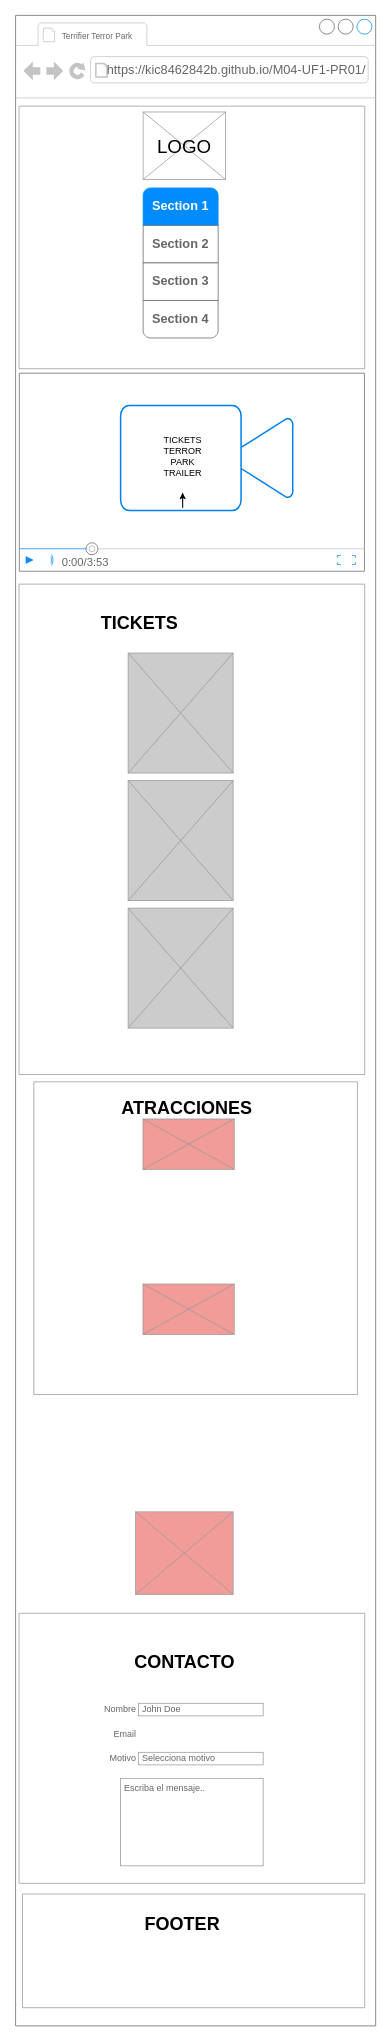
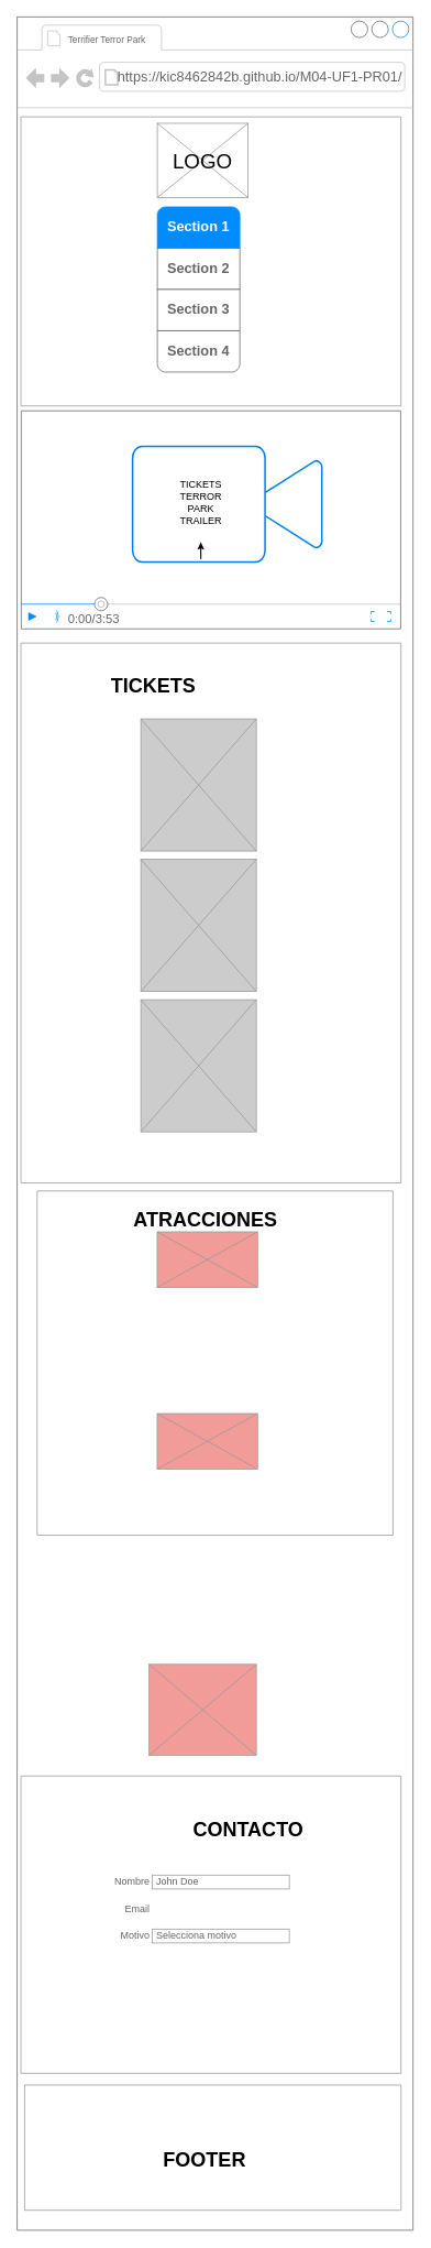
  <mxCell id="0" />
  <mxCell id="1" parent="0" />
  <mxCell id="2" value="" style="strokeWidth=1;shadow=0;dashed=0;align=center;html=1;shape=mxgraph.mockup.containers.browserWindow;rSize=0;strokeColor=#666666;strokeColor2=#008cff;strokeColor3=#c4c4c4;mainText=,;recursiveResize=0;gradientColor=default;fillColor=default;" parent="1" vertex="1"><mxGeometry x="20" y="20" width="480" height="2680" as="geometry" /></mxCell>
  <mxCell id="3" value="&lt;font style=&quot;font-size: 11px;&quot;&gt;Terrifier Terror Park&lt;/font&gt;" style="strokeWidth=1;shadow=0;dashed=0;align=center;html=1;shape=mxgraph.mockup.containers.anchor;fontSize=17;fontColor=#666666;align=left;whiteSpace=wrap;spacingBottom=-12;" parent="2" vertex="1"><mxGeometry x="60" y="12" width="100" height="18" as="geometry" /></mxCell>
  <mxCell id="4" value="https://kic8462842b.github.io/M04-UF1-PR01/" style="strokeWidth=1;shadow=0;dashed=0;align=center;html=1;shape=mxgraph.mockup.containers.anchor;rSize=0;fontSize=17;fontColor=#666666;align=left;" parent="2" vertex="1"><mxGeometry x="120" y="60" width="340" height="26" as="geometry" /></mxCell>
  <mxCell id="5" value="" style="strokeWidth=1;shadow=0;dashed=0;align=center;html=1;shape=mxgraph.mockup.forms.anchor;align=right;spacingRight=2;fontColor=#666666;" parent="2" vertex="1"><mxGeometry x="230" y="495" width="50" height="18" as="geometry" /></mxCell>
  <mxCell id="6" value="" style="strokeWidth=1;shadow=0;dashed=0;align=center;html=1;shape=mxgraph.mockup.forms.anchor;align=right;spacingRight=2;fontColor=#666666;" parent="2" vertex="1"><mxGeometry x="230" y="530" width="50" height="18" as="geometry" /></mxCell>
  <mxCell id="7" value="" style="strokeWidth=1;shadow=0;dashed=0;align=center;html=1;shape=mxgraph.mockup.forms.anchor;align=right;spacingRight=2;fontColor=#666666;" parent="2" vertex="1"><mxGeometry x="230" y="565" width="50" height="18" as="geometry" /></mxCell>
  <mxCell id="8" value="" style="strokeWidth=1;shadow=0;dashed=0;align=center;html=1;shape=mxgraph.mockup.forms.anchor;align=right;spacingRight=2;fontColor=#666666;" parent="2" vertex="1"><mxGeometry x="230" y="600" width="50" height="18" as="geometry" /></mxCell>
  <mxCell id="9" value="" style="verticalLabelPosition=bottom;shadow=0;dashed=0;align=center;html=1;verticalAlign=top;strokeWidth=1;shape=mxgraph.mockup.containers.videoPlayer;strokeColor=#666666;strokeColor2=#008cff;strokeColor3=#c4c4c4;textColor=#666666;fillColor2=#008cff;barHeight=30;barPos=20;" parent="2" vertex="1"><mxGeometry x="5" y="477" width="460" height="264" as="geometry" /></mxCell>
  <mxCell id="10" value="" style="group" parent="2" vertex="1" connectable="0"><mxGeometry y="96" width="470" height="400" as="geometry" /></mxCell>
  <mxCell id="11" value="" style="group" parent="10" vertex="1" connectable="0"><mxGeometry width="470" height="400" as="geometry" /></mxCell>
  <mxCell id="12" value="" style="verticalLabelPosition=bottom;shadow=0;dashed=0;align=center;html=1;verticalAlign=top;strokeWidth=1;shape=mxgraph.mockup.markup.line;strokeColor=#999999;" parent="11" vertex="1"><mxGeometry x="4.608" width="460.784" height="50" as="geometry" /></mxCell>
  <mxCell id="13" value="" style="verticalLabelPosition=bottom;shadow=0;dashed=0;align=center;html=1;verticalAlign=top;strokeWidth=1;shape=mxgraph.mockup.markup.line;strokeColor=#999999;direction=north;" parent="11" vertex="1"><mxGeometry y="25" width="9.216" height="350" as="geometry" /></mxCell>
  <mxCell id="14" value="" style="verticalLabelPosition=bottom;shadow=0;dashed=0;align=center;html=1;verticalAlign=top;strokeWidth=1;shape=mxgraph.mockup.markup.line;strokeColor=#999999;" parent="11" vertex="1"><mxGeometry x="4.608" y="350" width="460.784" height="50" as="geometry" /></mxCell>
  <mxCell id="15" value="" style="verticalLabelPosition=bottom;shadow=0;dashed=0;align=center;html=1;verticalAlign=top;strokeWidth=1;shape=mxgraph.mockup.markup.line;strokeColor=#999999;direction=north;" parent="11" vertex="1"><mxGeometry x="460.784" y="25" width="9.216" height="350" as="geometry" /></mxCell>
  <mxCell id="16" value="" style="verticalLabelPosition=bottom;shadow=0;dashed=0;align=center;html=1;verticalAlign=top;strokeWidth=1;shape=mxgraph.mockup.graphics.simpleIcon;strokeColor=#999999;movable=1;resizable=1;rotatable=1;deletable=1;editable=1;locked=0;connectable=1;" parent="11" vertex="1"><mxGeometry x="170" y="32.78" width="110" height="90" as="geometry" /></mxCell>
  <mxCell id="17" value="&lt;font style=&quot;font-size: 25px;&quot;&gt;LOGO&lt;/font&gt;" style="text;html=1;align=center;verticalAlign=middle;whiteSpace=wrap;rounded=0;movable=1;resizable=1;rotatable=1;deletable=1;editable=1;locked=0;connectable=1;" parent="11" vertex="1"><mxGeometry x="180" y="44.444" width="90" height="66.667" as="geometry" /></mxCell>
  <mxCell id="18" value="TICKETS" style="text;strokeColor=none;fillColor=none;html=1;fontSize=24;fontStyle=1;verticalAlign=middle;align=center;" parent="2" vertex="1"><mxGeometry x="115" y="790" width="100" height="40" as="geometry" /></mxCell>
  <mxCell id="19" value="" style="verticalLabelPosition=bottom;shadow=0;dashed=0;align=center;html=1;verticalAlign=top;strokeWidth=1;shape=mxgraph.mockup.graphics.simpleIcon;strokeColor=#999999;fillColor=#CCCCCC;" parent="2" vertex="1"><mxGeometry x="150" y="850" width="140" height="160" as="geometry" /></mxCell>
  <mxCell id="20" value="" style="group" parent="2" vertex="1" connectable="0"><mxGeometry x="20" y="1410" width="440" height="440" as="geometry" /></mxCell>
  <mxCell id="21" value="" style="verticalLabelPosition=bottom;shadow=0;dashed=0;align=center;html=1;verticalAlign=top;strokeWidth=1;shape=mxgraph.mockup.markup.line;strokeColor=#999999;" parent="20" vertex="1"><mxGeometry x="4.314" width="431.373" height="23.158" as="geometry" /></mxCell>
  <mxCell id="22" value="" style="verticalLabelPosition=bottom;shadow=0;dashed=0;align=center;html=1;verticalAlign=top;strokeWidth=1;shape=mxgraph.mockup.markup.line;strokeColor=#999999;" parent="20" vertex="1"><mxGeometry x="4.314" y="416.842" width="431.373" height="23.158" as="geometry" /></mxCell>
  <mxCell id="23" value="" style="verticalLabelPosition=bottom;shadow=0;dashed=0;align=center;html=1;verticalAlign=top;strokeWidth=1;shape=mxgraph.mockup.markup.line;strokeColor=#999999;direction=north;" parent="20" vertex="1"><mxGeometry x="431.373" y="11.579" width="8.627" height="416.842" as="geometry" /></mxCell>
  <mxCell id="24" value="" style="verticalLabelPosition=bottom;shadow=0;dashed=0;align=center;html=1;verticalAlign=top;strokeWidth=1;shape=mxgraph.mockup.markup.line;strokeColor=#999999;direction=north;" parent="20" vertex="1"><mxGeometry y="11.579" width="8.627" height="416.842" as="geometry" /></mxCell>
  <mxCell id="25" value="ATRACCIONES" style="text;strokeColor=none;fillColor=none;html=1;fontSize=24;fontStyle=1;verticalAlign=middle;align=center;" parent="20" vertex="1"><mxGeometry x="149.789" y="18.333" width="116.471" height="57.895" as="geometry" /></mxCell>
  <mxCell id="26" value="" style="verticalLabelPosition=bottom;shadow=0;dashed=0;align=center;html=1;verticalAlign=top;strokeWidth=1;shape=mxgraph.mockup.graphics.simpleIcon;strokeColor=#999999;fillColor=#F19C99;" parent="20" vertex="1"><mxGeometry x="149.787" y="61.111" width="121.702" height="67.222" as="geometry" /></mxCell>
  <mxCell id="27" value="" style="verticalLabelPosition=bottom;shadow=0;dashed=0;align=center;html=1;verticalAlign=top;strokeWidth=1;shape=mxgraph.mockup.graphics.simpleIcon;strokeColor=#999999;fillColor=#F19C99;" parent="20" vertex="1"><mxGeometry x="149.787" y="281.111" width="121.702" height="67.222" as="geometry" /></mxCell>
  <mxCell id="28" value="" style="group" parent="2" vertex="1" connectable="0"><mxGeometry y="2120" width="470" height="380" as="geometry" /></mxCell>
  <mxCell id="29" value="" style="verticalLabelPosition=bottom;shadow=0;dashed=0;align=center;html=1;verticalAlign=top;strokeWidth=1;shape=mxgraph.mockup.markup.line;strokeColor=#999999;" parent="28" vertex="1"><mxGeometry x="4.608" width="460.784" height="20" as="geometry" /></mxCell>
  <mxCell id="30" value="" style="verticalLabelPosition=bottom;shadow=0;dashed=0;align=center;html=1;verticalAlign=top;strokeWidth=1;shape=mxgraph.mockup.markup.line;strokeColor=#999999;" parent="28" vertex="1"><mxGeometry x="4.608" y="360" width="460.784" height="20" as="geometry" /></mxCell>
  <mxCell id="31" value="" style="verticalLabelPosition=bottom;shadow=0;dashed=0;align=center;html=1;verticalAlign=top;strokeWidth=1;shape=mxgraph.mockup.markup.line;strokeColor=#999999;direction=north;" parent="28" vertex="1"><mxGeometry x="460.784" y="10" width="9.216" height="360" as="geometry" /></mxCell>
  <mxCell id="32" value="" style="verticalLabelPosition=bottom;shadow=0;dashed=0;align=center;html=1;verticalAlign=top;strokeWidth=1;shape=mxgraph.mockup.markup.line;strokeColor=#999999;direction=north;" parent="28" vertex="1"><mxGeometry y="10" width="9.216" height="360" as="geometry" /></mxCell>
- <mxCell id="33" value="CONTACTO" style="text;strokeColor=none;fillColor=none;html=1;fontSize=24;fontStyle=1;verticalAlign=middle;align=center;" parent="2" vertex="1"><mxGeometry x="90" y="2170" width="270" height="50" as="geometry" /></mxCell>
+ <mxCell id="33" value="CONTACTO" style="text;strokeColor=none;fillColor=none;html=1;fontSize=24;fontStyle=1;verticalAlign=middle;align=center;" parent="2" vertex="1"><mxGeometry x="145" y="2170" width="270" height="50" as="geometry" /></mxCell>
  <mxCell id="34" value="" style="strokeWidth=1;shadow=0;dashed=0;align=center;html=1;shape=mxgraph.mockup.forms.anchor;align=right;spacingRight=2;fontColor=#666666;" parent="2" vertex="1"><mxGeometry x="310" y="1978" width="51.25" height="16.8" as="geometry" /></mxCell>
  <mxCell id="35" value="" style="strokeWidth=1;shadow=0;dashed=0;align=center;html=1;shape=mxgraph.mockup.forms.anchor;align=right;spacingRight=2;fontColor=#666666;" parent="2" vertex="1"><mxGeometry x="310" y="2010.667" width="51.25" height="16.8" as="geometry" /></mxCell>
  <mxCell id="36" value="" style="group" parent="2" vertex="1" connectable="0"><mxGeometry x="140" y="2250" width="190" height="216.67" as="geometry" /></mxCell>
  <mxCell id="37" value="Nombre" style="strokeWidth=1;shadow=0;dashed=0;align=center;html=1;shape=mxgraph.mockup.forms.anchor;align=right;spacingRight=2;fontColor=#666666;" parent="36" vertex="1"><mxGeometry width="23.75" height="16.8" as="geometry" /></mxCell>
  <mxCell id="38" value="John Doe" style="strokeWidth=1;shadow=0;dashed=0;align=center;html=1;shape=mxgraph.mockup.forms.rrect;fillColor=#ffffff;rSize=0;fontColor=#666666;align=left;spacingLeft=3;strokeColor=#999999;" parent="36" vertex="1"><mxGeometry x="23.75" width="166.25" height="16.8" as="geometry" /></mxCell>
  <mxCell id="39" value="Email" style="strokeWidth=1;shadow=0;dashed=0;align=center;html=1;shape=mxgraph.mockup.forms.anchor;align=right;spacingRight=2;fontColor=#666666;" parent="36" vertex="1"><mxGeometry y="32.667" width="23.75" height="16.8" as="geometry" /></mxCell>
  <mxCell id="40" value="Motivo" style="strokeWidth=1;shadow=0;dashed=0;align=center;html=1;shape=mxgraph.mockup.forms.anchor;align=right;spacingRight=2;fontColor=#666666;" parent="36" vertex="1"><mxGeometry y="65.333" width="23.75" height="16.8" as="geometry" /></mxCell>
  <mxCell id="41" value="Selecciona motivo" style="strokeWidth=1;shadow=0;dashed=0;align=center;html=1;shape=mxgraph.mockup.forms.rrect;fillColor=#ffffff;rSize=0;fontColor=#666666;align=left;spacingLeft=3;strokeColor=#999999;" parent="36" vertex="1"><mxGeometry x="23.75" y="65.333" width="166.25" height="16.8" as="geometry" /></mxCell>
- <mxCell id="42" value="Escriba el mensaje.." style="strokeWidth=1;shadow=0;dashed=0;align=center;html=1;shape=mxgraph.mockup.forms.rrect;fillColor=#ffffff;rSize=0;fontColor=#666666;align=left;spacingLeft=3;strokeColor=#999999;verticalAlign=top;whiteSpace=wrap;" parent="36" vertex="1"><mxGeometry y="100.003" width="190.0" height="116.667" as="geometry" /></mxCell>
  <mxCell id="43" value="" style="group" parent="2" vertex="1" connectable="0"><mxGeometry y="740" width="470" height="690" as="geometry" /></mxCell>
  <mxCell id="44" value="" style="verticalLabelPosition=bottom;shadow=0;dashed=0;align=center;html=1;verticalAlign=top;strokeWidth=1;shape=mxgraph.mockup.markup.line;strokeColor=#999999;" parent="43" vertex="1"><mxGeometry x="4.608" width="460.784" height="36.316" as="geometry" /></mxCell>
  <mxCell id="45" value="" style="verticalLabelPosition=bottom;shadow=0;dashed=0;align=center;html=1;verticalAlign=top;strokeWidth=1;shape=mxgraph.mockup.markup.line;strokeColor=#999999;" parent="43" vertex="1"><mxGeometry x="4.608" y="653.684" width="460.784" height="36.316" as="geometry" /></mxCell>
  <mxCell id="46" value="" style="verticalLabelPosition=bottom;shadow=0;dashed=0;align=center;html=1;verticalAlign=top;strokeWidth=1;shape=mxgraph.mockup.markup.line;strokeColor=#999999;direction=north;" parent="43" vertex="1"><mxGeometry x="460.784" y="18.158" width="9.216" height="653.684" as="geometry" /></mxCell>
  <mxCell id="47" value="" style="verticalLabelPosition=bottom;shadow=0;dashed=0;align=center;html=1;verticalAlign=top;strokeWidth=1;shape=mxgraph.mockup.markup.line;strokeColor=#999999;direction=north;" parent="43" vertex="1"><mxGeometry y="18.158" width="9.216" height="653.684" as="geometry" /></mxCell>
  <mxCell id="48" value="" style="verticalLabelPosition=bottom;shadow=0;dashed=0;align=center;html=1;verticalAlign=top;strokeWidth=1;shape=mxgraph.mockup.graphics.simpleIcon;strokeColor=#999999;fillColor=#CCCCCC;" parent="43" vertex="1"><mxGeometry x="150" y="280" width="140" height="160" as="geometry" /></mxCell>
  <mxCell id="49" value="" style="group" parent="2" vertex="1" connectable="0"><mxGeometry x="140" y="520" width="230" height="140" as="geometry" /></mxCell>
  <mxCell id="50" value="" style="html=1;verticalLabelPosition=bottom;align=center;labelBackgroundColor=#ffffff;verticalAlign=top;strokeWidth=2;strokeColor=#0080F0;shadow=0;dashed=0;shape=mxgraph.ios7.icons.video_conversation;" parent="49" vertex="1"><mxGeometry width="230" height="140" as="geometry" /></mxCell>
  <mxCell id="51" value="TICKETS TERROR PARK TRAILER" style="text;html=1;align=center;verticalAlign=middle;whiteSpace=wrap;rounded=0;" parent="49" vertex="1"><mxGeometry x="46.719" y="20.125" width="71.875" height="96.25" as="geometry" /></mxCell>
  <mxCell id="52" style="edgeStyle=orthogonalEdgeStyle;rounded=0;orthogonalLoop=1;jettySize=auto;html=1;exitX=0.5;exitY=1;exitDx=0;exitDy=0;" parent="49" source="51" target="51" edge="1"><mxGeometry relative="1" as="geometry" /></mxCell>
  <mxCell id="53" value="" style="group" parent="2" vertex="1" connectable="0"><mxGeometry x="4.61" y="2500" width="465.39" height="160" as="geometry" /></mxCell>
  <mxCell id="54" value="" style="group" parent="53" vertex="1" connectable="0"><mxGeometry width="465.39" height="160" as="geometry" /></mxCell>
  <mxCell id="55" value="" style="verticalLabelPosition=bottom;shadow=0;dashed=0;align=center;html=1;verticalAlign=top;strokeWidth=1;shape=mxgraph.mockup.markup.line;strokeColor=#999999;" parent="54" vertex="1"><mxGeometry x="4.563" width="456.265" height="8.421" as="geometry" /></mxCell>
  <mxCell id="56" value="" style="verticalLabelPosition=bottom;shadow=0;dashed=0;align=center;html=1;verticalAlign=top;strokeWidth=1;shape=mxgraph.mockup.markup.line;strokeColor=#999999;" parent="54" vertex="1"><mxGeometry x="4.563" y="151.579" width="456.265" height="8.421" as="geometry" /></mxCell>
  <mxCell id="57" value="" style="verticalLabelPosition=bottom;shadow=0;dashed=0;align=center;html=1;verticalAlign=top;strokeWidth=1;shape=mxgraph.mockup.markup.line;strokeColor=#999999;direction=north;" parent="54" vertex="1"><mxGeometry x="456.265" y="4.211" width="9.125" height="151.579" as="geometry" /></mxCell>
  <mxCell id="58" value="" style="verticalLabelPosition=bottom;shadow=0;dashed=0;align=center;html=1;verticalAlign=top;strokeWidth=1;shape=mxgraph.mockup.markup.line;strokeColor=#999999;direction=north;" parent="54" vertex="1"><mxGeometry y="4.211" width="9.125" height="151.579" as="geometry" /></mxCell>
- <mxCell id="59" value="FOOTER" style="text;strokeColor=none;fillColor=none;html=1;fontSize=24;fontStyle=1;verticalAlign=middle;align=center;" parent="54" vertex="1"><mxGeometry x="115.389" y="20" width="203.226" height="50" as="geometry" /></mxCell>
+ <mxCell id="59" value="FOOTER" style="text;strokeColor=none;fillColor=none;html=1;fontSize=24;fontStyle=1;verticalAlign=middle;align=center;" parent="54" vertex="1"><mxGeometry x="120.389" y="70" width="203.226" height="50" as="geometry" /></mxCell>
  <mxCell id="60" value="" style="swimlane;shape=mxgraph.bootstrap.anchor;strokeColor=#666666;fillColor=#ffffff;fontColor=#666666;fontStyle=0;childLayout=stackLayout;horizontal=1;startSize=0;horizontalStack=0;resizeParent=1;resizeParentMax=0;resizeLast=0;collapsible=0;marginBottom=0;whiteSpace=wrap;html=1;" parent="2" vertex="1"><mxGeometry x="170" y="230" width="100" height="200" as="geometry" /></mxCell>
  <mxCell id="61" value="Section 1" style="text;strokeColor=#008CFF;align=center;verticalAlign=middle;spacingLeft=10;spacingRight=10;overflow=hidden;points=[[0,0.5],[1,0.5]];portConstraint=eastwest;rotatable=0;whiteSpace=wrap;html=1;shape=mxgraph.mockup.topButton;rSize=10;fillColor=#008CFF;fontColor=#ffffff;fontSize=17;fontStyle=1;" parent="60" vertex="1"><mxGeometry width="100" height="50" as="geometry" /></mxCell>
  <mxCell id="62" value="Section 2" style="text;strokeColor=inherit;align=center;verticalAlign=middle;spacingLeft=10;spacingRight=10;overflow=hidden;points=[[0,0.5],[1,0.5]];portConstraint=eastwest;rotatable=0;whiteSpace=wrap;html=1;rSize=5;fillColor=inherit;fontColor=inherit;fontSize=17;fontStyle=1;" parent="60" vertex="1"><mxGeometry y="50" width="100" height="50" as="geometry" /></mxCell>
  <mxCell id="63" value="Section 3" style="text;strokeColor=inherit;align=center;verticalAlign=middle;spacingLeft=10;spacingRight=10;overflow=hidden;points=[[0,0.5],[1,0.5]];portConstraint=eastwest;rotatable=0;whiteSpace=wrap;html=1;rSize=5;fillColor=inherit;fontColor=inherit;fontSize=17;fontStyle=1;" parent="60" vertex="1"><mxGeometry y="100" width="100" height="50" as="geometry" /></mxCell>
  <mxCell id="64" value="Section 4" style="text;strokeColor=inherit;align=center;verticalAlign=middle;spacingLeft=10;spacingRight=10;overflow=hidden;points=[[0,0.5],[1,0.5]];portConstraint=eastwest;rotatable=0;whiteSpace=wrap;html=1;shape=mxgraph.mockup.bottomButton;rSize=10;fillColor=inherit;fontColor=inherit;fontSize=17;fontStyle=1;" parent="60" vertex="1"><mxGeometry y="150" width="100" height="50" as="geometry" /></mxCell>
  <mxCell id="65" value="" style="verticalLabelPosition=bottom;shadow=0;dashed=0;align=center;html=1;verticalAlign=top;strokeWidth=1;shape=mxgraph.mockup.graphics.simpleIcon;strokeColor=#999999;fillColor=#CCCCCC;" parent="2" vertex="1"><mxGeometry x="150" y="1190" width="140" height="160" as="geometry" /></mxCell>
  <mxCell id="66" value="" style="verticalLabelPosition=bottom;shadow=0;dashed=0;align=center;html=1;verticalAlign=top;strokeWidth=1;shape=mxgraph.mockup.graphics.simpleIcon;strokeColor=#999999;fillColor=#F19C99;" parent="2" vertex="1"><mxGeometry x="160" y="1994.8" width="130" height="110" as="geometry" /></mxCell>
